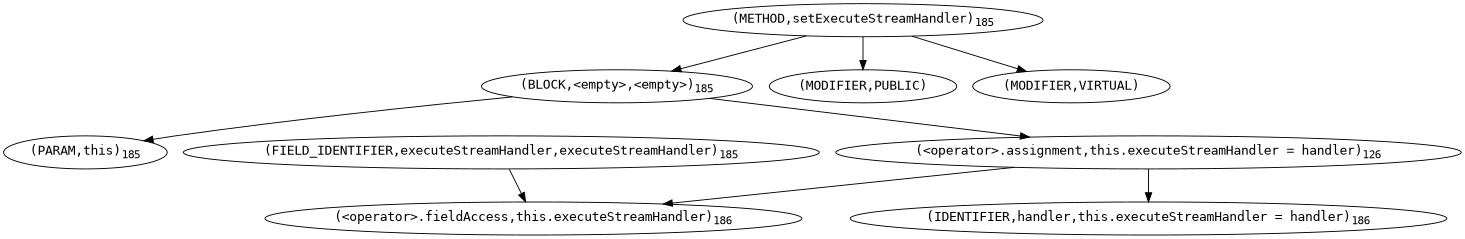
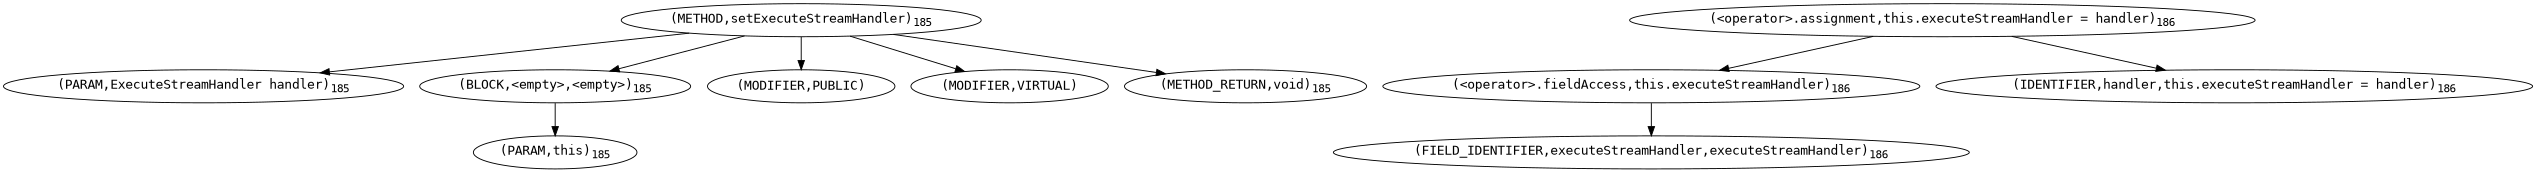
  digraph {
    fontname="DejaVu Sans Mono"
    node [fontname="DejaVu Sans Mono"]
    edge [fontname="DejaVu Sans Mono"]
    n1 [label=<(METHOD,setExecuteStreamHandler)<SUB>185</SUB>>]
+   n2 [label=<(PARAM,ExecuteStreamHandler handler)<SUB>185</SUB>>]
    n3 [label=<(BLOCK,&lt;empty&gt;,&lt;empty&gt;)<SUB>185</SUB>>]
    n4 [label=<(MODIFIER,PUBLIC)>]
    n5 [label=<(MODIFIER,VIRTUAL)>]
+   n6 [label=<(METHOD_RETURN,void)<SUB>185</SUB>>]
    n7 [label=<(PARAM,this)<SUB>185</SUB>>]
-   n8 [label=<(&lt;operator&gt;.assignment,this.executeStreamHandler = handler)<SUB>126</SUB>>]
+   n8 [label=<(&lt;operator&gt;.assignment,this.executeStreamHandler = handler)<SUB>186</SUB>>]
    n9 [label=<(&lt;operator&gt;.fieldAccess,this.executeStreamHandler)<SUB>186</SUB>>]
    n10 [label=<(IDENTIFIER,handler,this.executeStreamHandler = handler)<SUB>186</SUB>>]
-   n11 [label=<(FIELD_IDENTIFIER,executeStreamHandler,executeStreamHandler)<SUB>185</SUB>>]
+   n11 [label=<(FIELD_IDENTIFIER,executeStreamHandler,executeStreamHandler)<SUB>186</SUB>>]
+   n1 -> n2
    n1 -> n3
    n1 -> n4
    n1 -> n5
+   n1 -> n6
    n3 -> n7
-   n3 -> n8
    n8 -> n9
    n8 -> n10
-   n11 -> n9
+   n9 -> n11
  }
